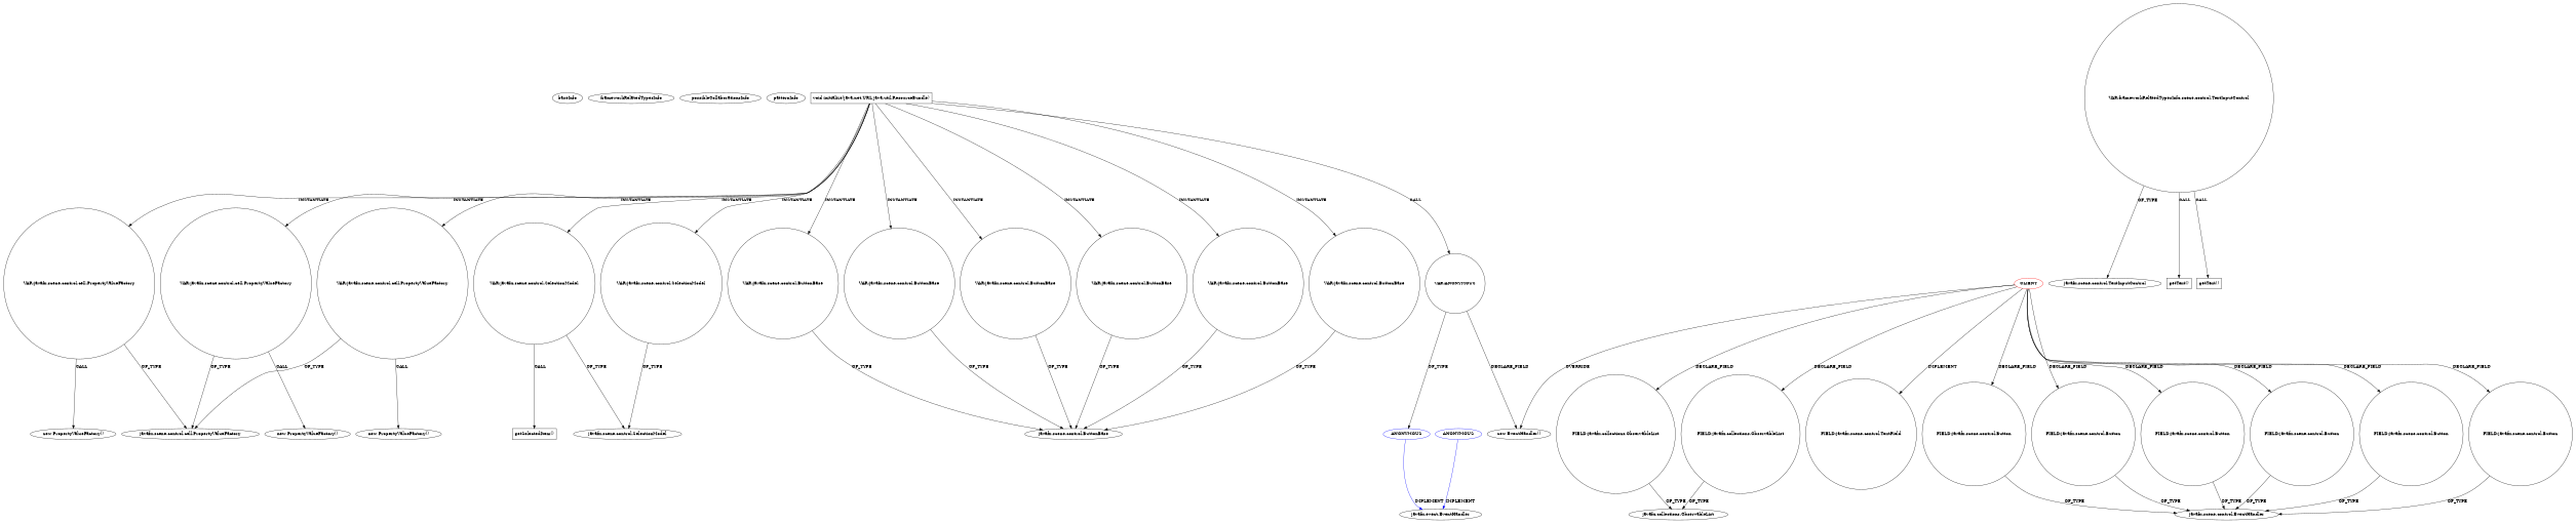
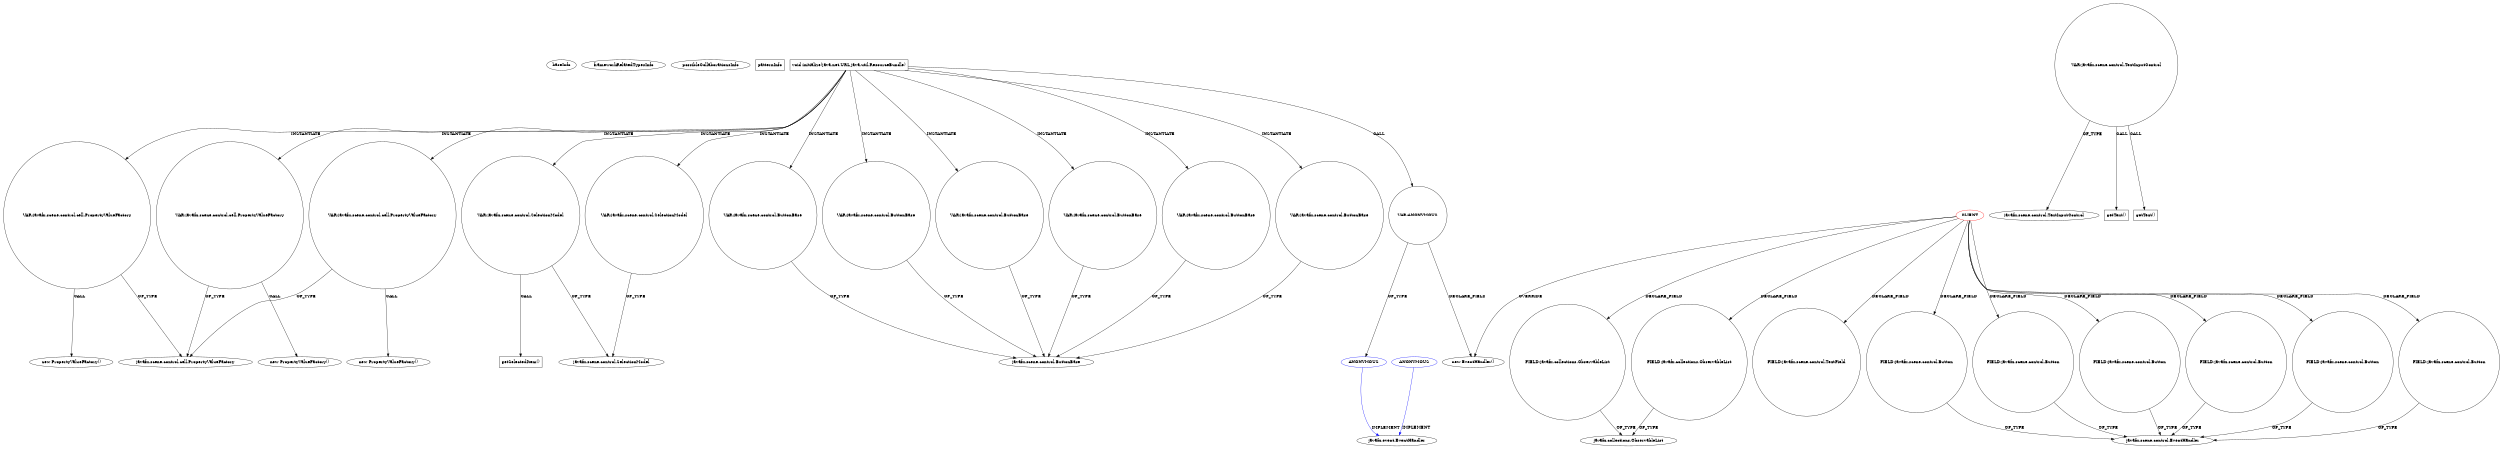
  digraph {
    node [isFrameworkType=false vertexType=VARIABLE_EXPRESION shape=circle]
    baseInfo [category=pattern graphId=1618 isAnonymous=false possibleRelation=false isFrameworkType="" vertexType="" shape=""]
    frameworkRelatedTypesInfo [isFrameworkType="" vertexType="" shape=""]
    possibleCollaborationsInfo [isFrameworkType="" vertexType="" shape=""]
-   patternInfo [frequency=2.0 patternRootClient=0 isFrameworkType="" vertexType="" shape=""]
+   patternInfo [frequency=2.0 patternRootClient=0 shape=box isFrameworkType="" vertexType=""]
    n5 [label="javafx.scene.control.cell.PropertyValueFactory" vertexType=FRAMEWORK_CLASS_TYPE shape=""]
    n6 [label="VAR:javafx.scene.control.cell.PropertyValueFactory"]
    n7 [label="new PropertyValueFactory()" vertexType=CONSTRUCTOR_CALL shape=""]
    n8 [label="void initialize(java.net.URL,java.util.ResourceBundle)" shape=box vertexType=OVERRIDING_METHOD_DECLARATION]
    n9 [label="VAR:javafx.scene.control.SelectionModel"]
    n10 [label="VAR:javafx.scene.control.SelectionModel"]
    n11 [label="VAR:javafx.scene.control.ButtonBase"]
    n12 [label="VAR:javafx.scene.control.ButtonBase"]
    n13 [label="VAR:javafx.scene.control.ButtonBase"]
    n14 [label="VAR:javafx.scene.control.ButtonBase"]
    n15 [label="VAR:javafx.scene.control.ButtonBase"]
    n16 [label="VAR:javafx.scene.control.ButtonBase"]
    n17 [label="VAR:javafx.scene.control.cell.PropertyValueFactory"]
    n18 [label="VAR:javafx.scene.control.cell.PropertyValueFactory"]
    n19 [label="VAR:ANONYMOUS"]
    n20 [label="getSelectedItem()" shape=box vertexType=INSIDE_CALL]
    n21 [label="javafx.scene.control.SelectionModel" vertexType=FRAMEWORK_CLASS_TYPE shape=""]
-   n22 [label="VAR:frameworkRelatedTypesInfo.scene.control.TextInputControl"]
+   n22 [label="VAR:javafx.scene.control.TextInputControl"]
    n23 [label="javafx.scene.control.TextInputControl" vertexType=FRAMEWORK_CLASS_TYPE shape=""]
    n24 [label="getText()" shape=box vertexType=INSIDE_CALL]
    n25 [label="getText()" shape=box vertexType=INSIDE_CALL]
    n26 [label="javafx.scene.control.ButtonBase" vertexType=FRAMEWORK_CLASS_TYPE shape=""]
    n27 [label="new PropertyValueFactory()" vertexType=CONSTRUCTOR_CALL shape=""]
    n28 [label="new PropertyValueFactory()" vertexType=CONSTRUCTOR_CALL shape=""]
    n29 [color=blue label=ANONYMOUS vertexType=REFERENCE_ANONYMOUS_DECLARATION shape=""]
    n30 [label="new EventHandler()" vertexType=CONSTRUCTOR_CALL shape=""]
    n31 [color=red label=CLIENT vertexType=ROOT_CLIENT_CLASS_DECLARATION shape=""]
    n32 [label="FIELD:javafx.scene.control.Button" vertexType=FIELD_DECLARATION]
    n33 [label="FIELD:javafx.scene.control.Button" vertexType=FIELD_DECLARATION]
    n34 [label="FIELD:javafx.scene.control.Button" vertexType=FIELD_DECLARATION]
    n35 [label="FIELD:javafx.scene.control.Button" vertexType=FIELD_DECLARATION]
    n36 [label="FIELD:javafx.scene.control.Button" vertexType=FIELD_DECLARATION]
    n37 [label="FIELD:javafx.scene.control.Button" vertexType=FIELD_DECLARATION]
    n38 [label="FIELD:javafx.collections.ObservableList" vertexType=FIELD_DECLARATION]
    n39 [label="FIELD:javafx.collections.ObservableList" vertexType=FIELD_DECLARATION]
    n40 [label="FIELD:javafx.scene.control.TextField" vertexType=FIELD_DECLARATION]
    n41 [label="javafx.scene.control.EventHandler" vertexType=FRAMEWORK_CLASS_TYPE shape=""]
    n42 [label="javafx.collections.ObservableList" vertexType=FRAMEWORK_INTERFACE_TYPE shape=""]
    n43 [label="javafx.event.EventHandler" vertexType=FRAMEWORK_INTERFACE_TYPE shape=""]
    n44 [color=blue label=ANONYMOUS vertexType=REFERENCE_ANONYMOUS_DECLARATION shape=""]
    n6 -> n5 [label=OF_TYPE]
    n6 -> n7 [label=CALL]
    n8 -> n6 [label=INSTANTIATE]
    n8 -> n9 [label=INSTANTIATE]
    n8 -> n10 [label=INSTANTIATE]
    n8 -> n11 [label=INSTANTIATE]
    n8 -> n12 [label=INSTANTIATE]
    n8 -> n13 [label=INSTANTIATE]
    n8 -> n14 [label=INSTANTIATE]
    n8 -> n15 [label=INSTANTIATE]
    n8 -> n16 [label=INSTANTIATE]
    n8 -> n17 [label=INSTANTIATE]
    n8 -> n18 [label=INSTANTIATE]
    n8 -> n19 [label=CALL]
    n9 -> n20 [label=CALL]
    n9 -> n21 [label=OF_TYPE]
    n10 -> n21 [label=OF_TYPE]
    n11 -> n26 [label=OF_TYPE]
    n12 -> n26 [label=OF_TYPE]
    n13 -> n26 [label=OF_TYPE]
    n14 -> n26 [label=OF_TYPE]
    n15 -> n26 [label=OF_TYPE]
    n16 -> n26 [label=OF_TYPE]
    n17 -> n5 [label=OF_TYPE]
    n17 -> n27 [label=CALL]
    n18 -> n5 [label=OF_TYPE]
    n18 -> n28 [label=CALL]
    n19 -> n29 [label=OF_TYPE]
    n19 -> n30 [label=DECLARE_FIELD]
    n22 -> n23 [label=OF_TYPE]
    n22 -> n24 [label=CALL]
    n22 -> n25 [label=CALL]
    n29 -> n43 [color=blue label=IMPLEMENT]
    n31 -> n30 [label=OVERRIDE]
    n31 -> n32 [label=DECLARE_FIELD]
    n31 -> n33 [label=DECLARE_FIELD]
    n31 -> n34 [label=DECLARE_FIELD]
    n31 -> n35 [label=DECLARE_FIELD]
    n31 -> n36 [label=DECLARE_FIELD]
    n31 -> n37 [label=DECLARE_FIELD]
    n31 -> n38 [label=DECLARE_FIELD]
    n31 -> n39 [label=DECLARE_FIELD]
-   n31 -> n40 [label=IMPLEMENT]
+   n31 -> n40 [label=DECLARE_FIELD]
    n32 -> n41 [label=OF_TYPE]
    n33 -> n41 [label=OF_TYPE]
    n34 -> n41 [label=OF_TYPE]
    n35 -> n41 [label=OF_TYPE]
    n36 -> n41 [label=OF_TYPE]
    n37 -> n41 [label=OF_TYPE]
    n38 -> n42 [label=OF_TYPE]
    n39 -> n42 [label=OF_TYPE]
    n44 -> n43 [color=blue label=IMPLEMENT]
  }
